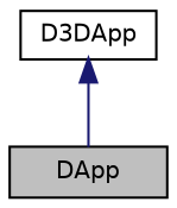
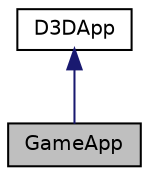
  digraph {
    node [color=black fontname=Helvetica fontsize=10 shape=record style=filled]
-   n1 [fillcolor=grey75 fontcolor=black height=0.2 label=DApp width=0.4]
+   n1 [fillcolor=grey75 fontcolor=black height=0.2 label=GameApp width=0.4]
    n2 [fillcolor=white height=0.2 label=D3DApp width=0.4]
    n2 -> n1 [color=midnightblue dir=back fontname=Helvetica fontsize=10 labelfontname=Helvetica labelfontsize=10 style=solid]
  }
